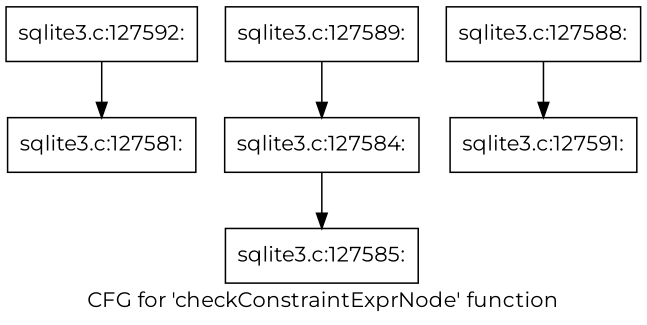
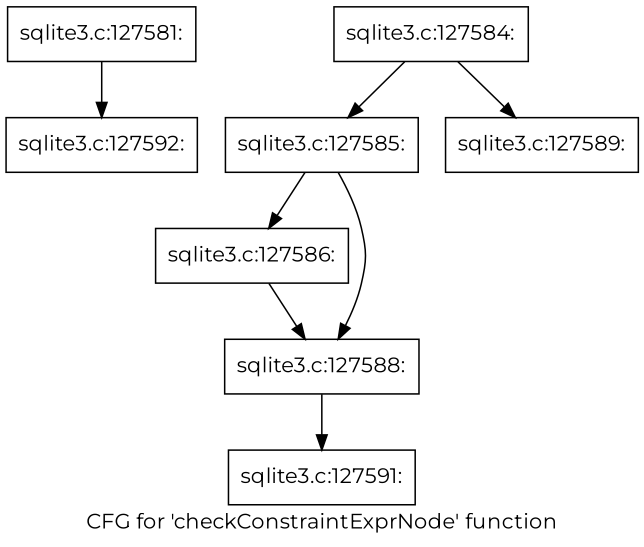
  digraph {
    fontname=Montserrat
    label="CFG for 'checkConstraintExprNode' function"
    node [fontname=Montserrat shape=record]
    edge [fontname=Montserrat]
    n1 [label="{sqlite3.c:127581:}"]
    n2 [label="{sqlite3.c:127592:}"]
    n3 [label="{sqlite3.c:127584:}"]
    n4 [label="{sqlite3.c:127585:}"]
    n5 [label="{sqlite3.c:127589:}"]
+   n6 [label="{sqlite3.c:127586:}"]
    n7 [label="{sqlite3.c:127588:}"]
    n8 [label="{sqlite3.c:127591:}"]
-   n2 -> n1
+   n1 -> n2
    n3 -> n4
-   n5 -> n3
+   n3 -> n5
+   n4 -> n6
+   n4 -> n7
+   n6 -> n7
    n7 -> n8
  }
